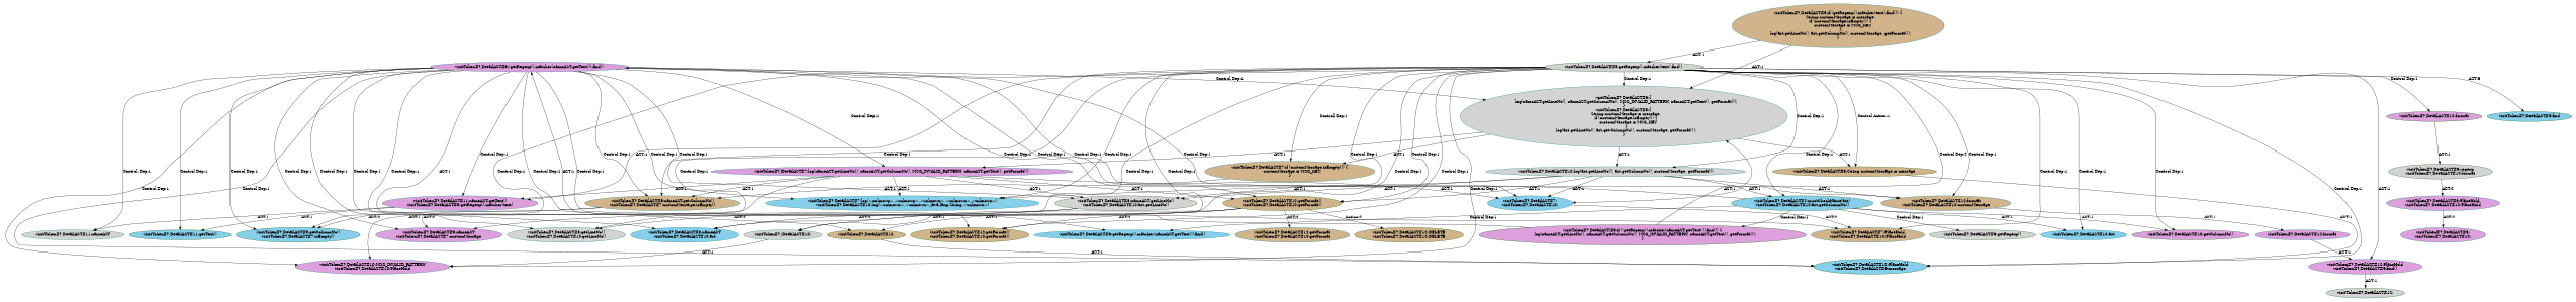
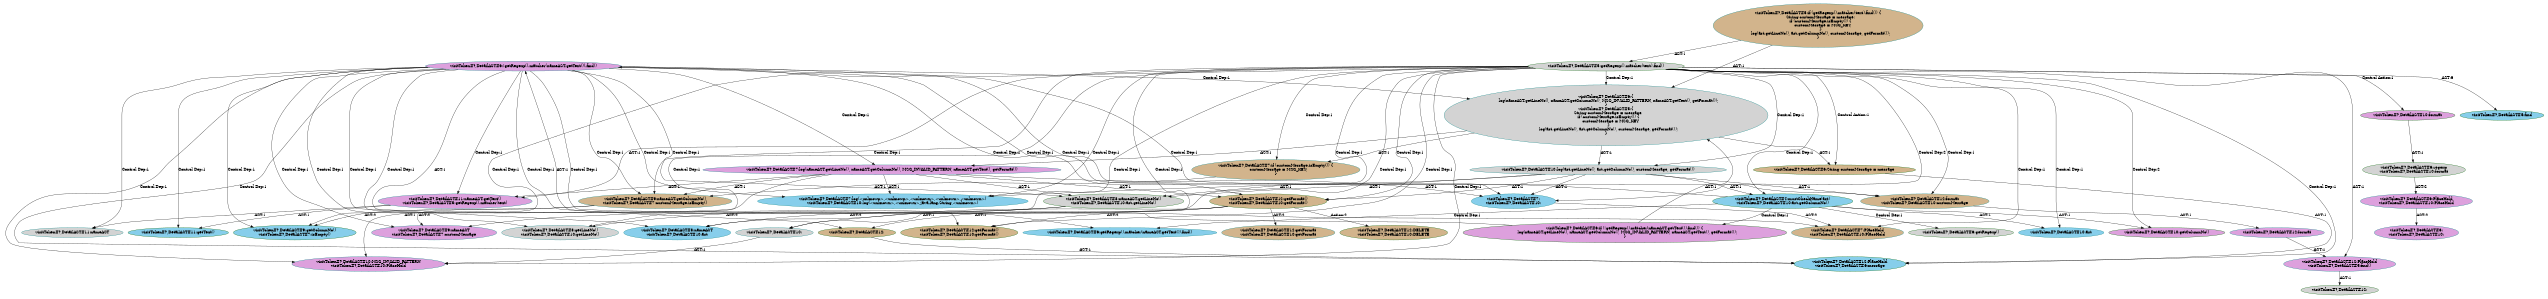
  digraph {
    node [color=teal fillcolor=plum shape=ellipse style=filled]
    n1 [color=darkgreen fillcolor=tan label="visitToken#?,DetailAST#12:DELETE\nvisitToken#?,DetailAST#10:DELETE"]
    n2 [color=darkgreen fillcolor=tan label="visitToken#?,DetailAST#12:getFormat()\nvisitToken#?,DetailAST#10:getFormat()"]
    n3 [color=darkgreen fillcolor=tan label="visitToken#?,DetailAST#12:getFormat()\nvisitToken#?,DetailAST#10:getFormat()"]
    n4 [color=darkgreen fillcolor=tan label="visitToken#?,DetailAST#12:"]
    n5 [fillcolor=tan label="visitToken#?,DetailAST#12:getFormat\nvisitToken#?,DetailAST#10:getFormat"]
    n6 [fillcolor=lightgrey label="visitToken#?,DetailAST#10:"]
    n7 [color=darkgreen fillcolor=skyblue label="visitToken#?,DetailAST#12:PlaceHold\nvisitToken#?,DetailAST#6:message"]
    n8 [label="visitToken#?,DetailAST#10:MSG_INVALID_PATTERN\nvisitToken#?,DetailAST#10:PlaceHold"]
    n9 [label="visitToken#?,DetailAST#6:!getRegexp().matcher(nameAST.getText()).find()"]
    n10 [fillcolor=skyblue label="visitToken#?,DetailAST#6:getRegexp().matcher(nameAST.getText()).find()"]
    n11 [fillcolor=lightgrey label="visitToken#?,DetailAST#6:\{\n    log(nameAST.getLineNo(), nameAST.getColumnNo(), MSG_INVALID_PATTERN, nameAST.getText(), getFormat());\n\}\nvisitToken#?,DetailAST#5:\{\n    String customMessage = message;\n    if (customMessage.isEmpty()) \{\n        customMessage = MSG_KEY;\n    \}\n    log(ast.getLineNo(), ast.getColumnNo(), customMessage, getFormat());\n\}"]
    n12 [label="visitToken#?,DetailAST#7:log(nameAST.getLineNo(), nameAST.getColumnNo(), MSG_INVALID_PATTERN, nameAST.getText(), getFormat())"]
    n13 [fillcolor=skyblue label="visitToken#?,DetailAST#7:log(<unknown>,<unknown>,<unknown>,<unknown>,<unknown>)\nvisitToken#?,DetailAST#10:log(<unknown>,<unknown>,java.lang.String,<unknown>)"]
    n14 [fillcolor=skyblue label="visitToken#?,DetailAST#7:\nvisitToken#?,DetailAST#10:"]
    n15 [fillcolor=tan label="visitToken#?,DetailAST#7:PlaceHold\nvisitToken#?,DetailAST#10:PlaceHold"]
    n16 [color=darkgreen fillcolor=lightgrey label="visitToken#?,DetailAST#8:nameAST.getLineNo()\nvisitToken#?,DetailAST#10:ast.getLineNo()"]
    n17 [fillcolor=lightgrey label="visitToken#?,DetailAST#8:getLineNo()\nvisitToken#?,DetailAST#10:getLineNo()"]
    n18 [fillcolor=skyblue label="visitToken#?,DetailAST#8:nameAST\nvisitToken#?,DetailAST#10:ast"]
    n19 [fillcolor=tan label="visitToken#?,DetailAST#9:nameAST.getColumnNo()\nvisitToken#?,DetailAST#7:customMessage.isEmpty()"]
    n20 [color=darkgreen fillcolor=skyblue label="visitToken#?,DetailAST#9:getColumnNo()\nvisitToken#?,DetailAST#7:isEmpty()"]
    n21 [label="visitToken#?,DetailAST#9:nameAST\nvisitToken#?,DetailAST#7:customMessage"]
    n22 [label="visitToken#?,DetailAST#11:nameAST.getText()\nvisitToken#?,DetailAST#5:getRegexp().matcher(text)"]
    n23 [color=darkgreen fillcolor=skyblue label="visitToken#?,DetailAST#11:getText()"]
    n24 [fillcolor=lightgrey label="visitToken#?,DetailAST#11:nameAST"]
    n25 [fillcolor=tan label="visitToken#?,DetailAST#12:format\nvisitToken#?,DetailAST#10:customMessage"]
    n26 [fillcolor=tan label="visitToken#?,DetailAST#7:if (customMessage.isEmpty()) \{\n    customMessage = MSG_KEY;\n\}"]
    n27 [fillcolor=lightgrey label="visitToken#?,DetailAST#10:log(ast.getLineNo(), ast.getColumnNo(), customMessage, getFormat())"]
    n28 [color=darkgreen fillcolor=tan label="visitToken#?,DetailAST#6:String customMessage = message"]
    n29 [label="visitToken#?,DetailAST#12:format"]
    n30 [color=darkgreen fillcolor=skyblue label="visitToken#?,DetailAST#4:mustCheckName(ast)\nvisitToken#?,DetailAST#10:ast.getColumnNo()"]
    n31 [color=darkgreen fillcolor=lightgrey label="visitToken#?,DetailAST#6:getRegexp()"]
    n32 [color=darkgreen label="visitToken#?,DetailAST#6:if (!getRegexp().matcher(nameAST.getText()).find()) \{\n    log(nameAST.getLineNo(), nameAST.getColumnNo(), MSG_INVALID_PATTERN, nameAST.getText(), getFormat());\n\}"]
    n33 [fillcolor=skyblue label="visitToken#?,DetailAST#10:ast"]
    n34 [color=darkgreen label="visitToken#?,DetailAST#10:getColumnNo()"]
    n35 [color=darkgreen fillcolor=lightgrey label="visitToken#?,DetailAST#6:regexp\nvisitToken#?,DetailAST#10:format"]
    n36 [label="visitToken#?,DetailAST#6:PlaceHold\nvisitToken#?,DetailAST#10:PlaceHold"]
    n37 [label="visitToken#?,DetailAST#6:\nvisitToken#?,DetailAST#10:"]
    n38 [label="visitToken#?,DetailAST#12:PlaceHold\nvisitToken#?,DetailAST#5:find()"]
    n39 [color=darkgreen fillcolor=lightgrey label="visitToken#?,DetailAST#12:"]
    n40 [color=darkgreen fillcolor=lightgrey label="visitToken#?,DetailAST#5:getRegexp().matcher(text).find()"]
    n41 [color=darkgreen label="visitToken#?,DetailAST#10:format"]
    n42 [color=darkgreen fillcolor=skyblue label="visitToken#?,DetailAST#5:find"]
    n43 [fillcolor=tan label="visitToken#?,DetailAST#5:if (getRegexp().matcher(text).find()) \{\n    String customMessage = message;\n    if (customMessage.isEmpty()) \{\n        customMessage = MSG_KEY;\n    \}\n    log(ast.getLineNo(), ast.getColumnNo(), customMessage, getFormat());\n\}"]
    n2 -> n1 [label="Action:2"]
    n2 -> n3 [label="AST:2"]
    n2 -> n4 [label="AST:1"]
    n2 -> n5 [label="AST:2"]
    n2 -> n6 [label="AST:1"]
    n4 -> n7 [label="AST:1"]
    n6 -> n8 [label="AST:1"]
    n9 -> n2 [label="Control Dep:1"]
    n9 -> n3 [label="Control Dep:1"]
    n9 -> n4 [label="Control Dep:1"]
    n9 -> n7 [label="Control Dep:1"]
    n9 -> n8 [label="Control Dep:1"]
    n9 -> n10 [label="AST:1"]
    n9 -> n11 [label="Control Dep:1"]
    n9 -> n12 [label="Control Dep:1"]
    n9 -> n13 [label="Control Dep:1"]
    n9 -> n14 [label="Control Dep:1"]
    n9 -> n15 [label="Control Dep:1"]
    n9 -> n16 [label="Control Dep:1"]
    n9 -> n17 [label="Control Dep:1"]
    n9 -> n18 [label="Control Dep:1"]
    n9 -> n19 [label="Control Dep:1"]
    n9 -> n20 [label="Control Dep:1"]
    n9 -> n21 [label="Control Dep:1"]
    n9 -> n22 [label="Control Dep:1"]
    n9 -> n23 [label="Control Dep:1"]
    n9 -> n24 [label="Control Dep:1"]
    n9 -> n25 [label="Control Dep:1"]
    n11 -> n12 [label="AST:1"]
    n11 -> n26 [label="AST:1"]
    n11 -> n27 [label="AST:1"]
    n11 -> n28 [label="AST:1"]
    n12 -> n2 [label="AST:1"]
    n12 -> n8 [label="AST:1"]
    n12 -> n13 [label="AST:1"]
    n12 -> n14 [label="AST:1"]
    n12 -> n16 [label="AST:1"]
    n12 -> n19 [label="AST:1"]
    n12 -> n22 [label="AST:1"]
    n14 -> n15 [label="AST:2"]
    n16 -> n17 [label="AST:2"]
    n16 -> n18 [label="AST:2"]
    n19 -> n20 [label="AST:2"]
    n19 -> n21 [label="AST:2"]
    n22 -> n23 [label="AST:1"]
    n22 -> n24 [label="AST:1"]
    n25 -> n29 [label="AST:1"]
    n26 -> n19 [label="AST:1"]
    n27 -> n2 [label="AST:1"]
    n27 -> n13 [label="AST:1"]
    n27 -> n14 [label="AST:1"]
    n27 -> n16 [label="AST:1"]
    n27 -> n25 [label="AST:1"]
    n27 -> n30 [label="AST:1"]
    n28 -> n7 [label="AST:1"]
    n29 -> n38 [label="AST:1"]
    n30 -> n9 [label="Control Dep:1"]
    n30 -> n10 [label="Control Dep:1"]
    n30 -> n31 [label="Control Dep:1"]
    n30 -> n32 [label="Control Dep:1"]
    n30 -> n33 [label="AST:1"]
    n30 -> n34 [label="AST:1"]
    n32 -> n9 [label="AST:1"]
    n32 -> n11 [label="AST:1"]
    n35 -> n36 [label="AST:2"]
    n36 -> n37 [label="AST:2"]
    n38 -> n39 [label="AST:1"]
    n40 -> n2 [label="Control Dep:1"]
    n40 -> n3 [label="Control Dep:1"]
    n40 -> n6 [label="Control Dep:1"]
    n40 -> n7 [label="Control Dep:1"]
    n40 -> n8 [label="Control Dep:1"]
    n40 -> n11 [label="Control Dep:1"]
    n40 -> n13 [label="Control Dep:1"]
    n40 -> n14 [label="Control Dep:2"]
    n40 -> n15 [label="Control Dep:1"]
    n40 -> n16 [label="Control Dep:1"]
    n40 -> n17 [label="Control Dep:1"]
    n40 -> n18 [label="Control Dep:1"]
    n40 -> n19 [label="Control Dep:1"]
    n40 -> n20 [label="Control Dep:1"]
    n40 -> n21 [label="Control Dep:1"]
    n40 -> n22 [label="AST:1"]
    n40 -> n25 [label="Control Dep:1"]
    n40 -> n26 [label="Control Dep:1"]
    n40 -> n27 [label="Control Dep:1"]
    n40 -> n28 [label="Control Action:1"]
    n40 -> n30 [label="Control Dep:1"]
    n40 -> n33 [label="Control Dep:1"]
-   n40 -> n34 [label="Control Dep:1"]
+   n40 -> n34 [label="Control Dep:2"]
    n40 -> n38 [label="AST:1"]
-   n40 -> n41 [label="Control Dep:1"]
+   n40 -> n41 [label="Control Action:1"]
    n40 -> n42 [label="AST:6"]
    n41 -> n35 [label="AST:1"]
    n43 -> n11 [label="AST:1"]
    n43 -> n40 [label="AST:1"]
  }
